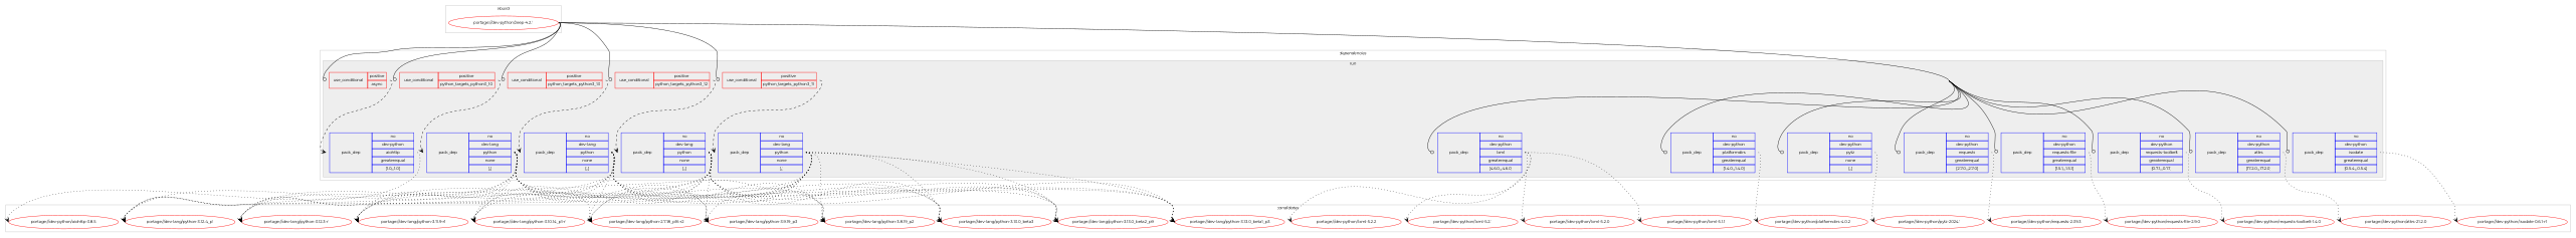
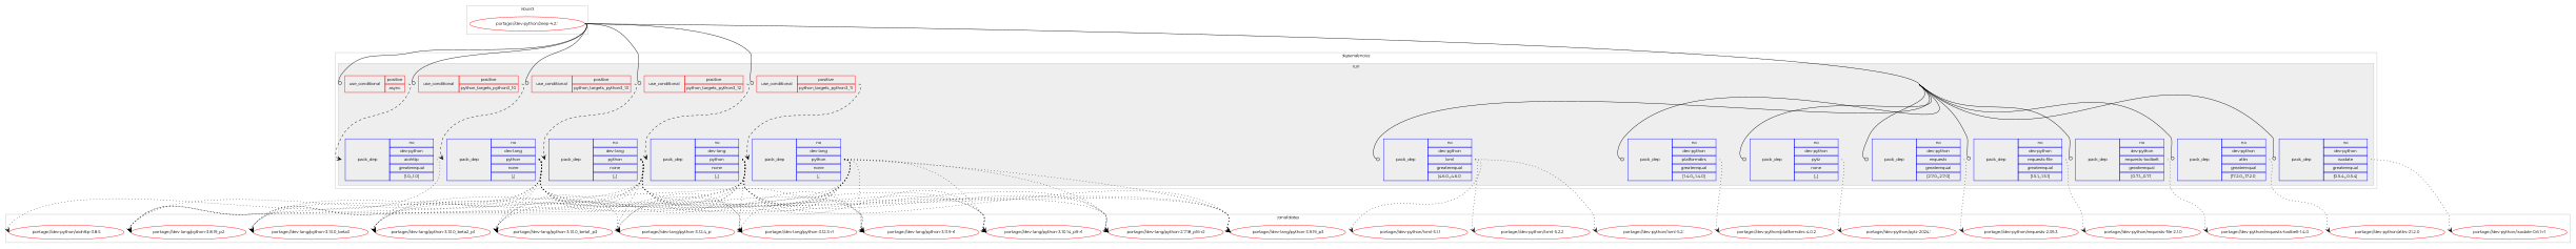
  digraph {
    compound=true
    concentrate=true
    fontname=Montserrat
    fontsize=10
    newrank=true
    rankdir=TB
    ranksep=1.5
    node [color=red fontname=Montserrat fontsize=10]
    edge [arrowhead=vee fontname=Montserrat headport=w style=dotted tailport=e weight=100]
    n1 [label="portage://dev-python/zeep-4.2.1" width=4]
    n2 [color=blue label=<<TABLE BORDER="0" CELLBORDER="1" CELLSPACING="0" CELLPADDING="4" WIDTH="220"><TR><TD ROWSPAN="6" CELLPADDING="30">pack_dep</TD></TR><TR><TD WIDTH="110">no</TD></TR><TR><TD>dev-python</TD></TR><TR><TD>aiohttp</TD></TR><TR><TD>greaterequal</TD></TR><TR><TD>[1.0,,,1.0]</TD></TR></TABLE>> shape=none]
    n3 [label=<<TABLE BORDER="0" CELLBORDER="1" CELLSPACING="0" CELLPADDING="4"><TR><TD ROWSPAN="3" CELLPADDING="10">use_conditional</TD></TR><TR><TD>positive</TD></TR><TR><TD>async</TD></TR></TABLE>> shape=none]
    n4 [color=blue label=<<TABLE BORDER="0" CELLBORDER="1" CELLSPACING="0" CELLPADDING="4" WIDTH="220"><TR><TD ROWSPAN="6" CELLPADDING="30">pack_dep</TD></TR><TR><TD WIDTH="110">no</TD></TR><TR><TD>dev-lang</TD></TR><TR><TD>python</TD></TR><TR><TD>none</TD></TR><TR><TD>[,,]</TD></TR></TABLE>> shape=none]
    n5 [label=<<TABLE BORDER="0" CELLBORDER="1" CELLSPACING="0" CELLPADDING="4"><TR><TD ROWSPAN="3" CELLPADDING="10">use_conditional</TD></TR><TR><TD>positive</TD></TR><TR><TD>python_targets_python3_10</TD></TR></TABLE>> shape=none]
    n6 [color=blue label=<<TABLE BORDER="0" CELLBORDER="1" CELLSPACING="0" CELLPADDING="4" WIDTH="220"><TR><TD ROWSPAN="6" CELLPADDING="30">pack_dep</TD></TR><TR><TD WIDTH="110">no</TD></TR><TR><TD>dev-lang</TD></TR><TR><TD>python</TD></TR><TR><TD>none</TD></TR><TR><TD>[,,]</TD></TR></TABLE>> shape=none]
    n7 [label=<<TABLE BORDER="0" CELLBORDER="1" CELLSPACING="0" CELLPADDING="4"><TR><TD ROWSPAN="3" CELLPADDING="10">use_conditional</TD></TR><TR><TD>positive</TD></TR><TR><TD>python_targets_python3_11</TD></TR></TABLE>> shape=none]
    n8 [color=blue label=<<TABLE BORDER="0" CELLBORDER="1" CELLSPACING="0" CELLPADDING="4" WIDTH="220"><TR><TD ROWSPAN="6" CELLPADDING="30">pack_dep</TD></TR><TR><TD WIDTH="110">no</TD></TR><TR><TD>dev-lang</TD></TR><TR><TD>python</TD></TR><TR><TD>none</TD></TR><TR><TD>[,,]</TD></TR></TABLE>> shape=none]
    n9 [label=<<TABLE BORDER="0" CELLBORDER="1" CELLSPACING="0" CELLPADDING="4"><TR><TD ROWSPAN="3" CELLPADDING="10">use_conditional</TD></TR><TR><TD>positive</TD></TR><TR><TD>python_targets_python3_12</TD></TR></TABLE>> shape=none]
    n10 [color=blue label=<<TABLE BORDER="0" CELLBORDER="1" CELLSPACING="0" CELLPADDING="4" WIDTH="220"><TR><TD ROWSPAN="6" CELLPADDING="30">pack_dep</TD></TR><TR><TD WIDTH="110">no</TD></TR><TR><TD>dev-lang</TD></TR><TR><TD>python</TD></TR><TR><TD>none</TD></TR><TR><TD>[,,]</TD></TR></TABLE>> shape=none]
    n11 [label=<<TABLE BORDER="0" CELLBORDER="1" CELLSPACING="0" CELLPADDING="4"><TR><TD ROWSPAN="3" CELLPADDING="10">use_conditional</TD></TR><TR><TD>positive</TD></TR><TR><TD>python_targets_python3_13</TD></TR></TABLE>> shape=none]
    n12 [color=blue label=<<TABLE BORDER="0" CELLBORDER="1" CELLSPACING="0" CELLPADDING="4" WIDTH="220"><TR><TD ROWSPAN="6" CELLPADDING="30">pack_dep</TD></TR><TR><TD WIDTH="110">no</TD></TR><TR><TD>dev-python</TD></TR><TR><TD>attrs</TD></TR><TR><TD>greaterequal</TD></TR><TR><TD>[17.2.0,,,17.2.0]</TD></TR></TABLE>> shape=none]
    n13 [color=blue label=<<TABLE BORDER="0" CELLBORDER="1" CELLSPACING="0" CELLPADDING="4" WIDTH="220"><TR><TD ROWSPAN="6" CELLPADDING="30">pack_dep</TD></TR><TR><TD WIDTH="110">no</TD></TR><TR><TD>dev-python</TD></TR><TR><TD>isodate</TD></TR><TR><TD>greaterequal</TD></TR><TR><TD>[0.5.4,,,0.5.4]</TD></TR></TABLE>> shape=none]
    n14 [color=blue label=<<TABLE BORDER="0" CELLBORDER="1" CELLSPACING="0" CELLPADDING="4" WIDTH="220"><TR><TD ROWSPAN="6" CELLPADDING="30">pack_dep</TD></TR><TR><TD WIDTH="110">no</TD></TR><TR><TD>dev-python</TD></TR><TR><TD>lxml</TD></TR><TR><TD>greaterequal</TD></TR><TR><TD>[4.6.0,,,4.6.0]</TD></TR></TABLE>> shape=none]
    n15 [color=blue label=<<TABLE BORDER="0" CELLBORDER="1" CELLSPACING="0" CELLPADDING="4" WIDTH="220"><TR><TD ROWSPAN="6" CELLPADDING="30">pack_dep</TD></TR><TR><TD WIDTH="110">no</TD></TR><TR><TD>dev-python</TD></TR><TR><TD>platformdirs</TD></TR><TR><TD>greaterequal</TD></TR><TR><TD>[1.4.0,,,1.4.0]</TD></TR></TABLE>> shape=none]
    n16 [color=blue label=<<TABLE BORDER="0" CELLBORDER="1" CELLSPACING="0" CELLPADDING="4" WIDTH="220"><TR><TD ROWSPAN="6" CELLPADDING="30">pack_dep</TD></TR><TR><TD WIDTH="110">no</TD></TR><TR><TD>dev-python</TD></TR><TR><TD>pytz</TD></TR><TR><TD>none</TD></TR><TR><TD>[,,]</TD></TR></TABLE>> shape=none]
    n17 [color=blue label=<<TABLE BORDER="0" CELLBORDER="1" CELLSPACING="0" CELLPADDING="4" WIDTH="220"><TR><TD ROWSPAN="6" CELLPADDING="30">pack_dep</TD></TR><TR><TD WIDTH="110">no</TD></TR><TR><TD>dev-python</TD></TR><TR><TD>requests</TD></TR><TR><TD>greaterequal</TD></TR><TR><TD>[2.7.0,,,2.7.0]</TD></TR></TABLE>> shape=none]
    n18 [color=blue label=<<TABLE BORDER="0" CELLBORDER="1" CELLSPACING="0" CELLPADDING="4" WIDTH="220"><TR><TD ROWSPAN="6" CELLPADDING="30">pack_dep</TD></TR><TR><TD WIDTH="110">no</TD></TR><TR><TD>dev-python</TD></TR><TR><TD>requests-file</TD></TR><TR><TD>greaterequal</TD></TR><TR><TD>[1.5.1,,,1.5.1]</TD></TR></TABLE>> shape=none]
    n19 [color=blue label=<<TABLE BORDER="0" CELLBORDER="1" CELLSPACING="0" CELLPADDING="4" WIDTH="220"><TR><TD ROWSPAN="6" CELLPADDING="30">pack_dep</TD></TR><TR><TD WIDTH="110">no</TD></TR><TR><TD>dev-python</TD></TR><TR><TD>requests-toolbelt</TD></TR><TR><TD>greaterequal</TD></TR><TR><TD>[0.7.1,,,0.7.1]</TD></TR></TABLE>> shape=none]
    n20 [label="portage://dev-python/aiohttp-3.8.5" width=4]
    n21 [label="portage://dev-lang/python-2.7.18_p16-r2" width=4]
-   n22 [label="portage://dev-lang/python-3.10.14_p1-r1" width=4]
+   n22 [label="portage://dev-lang/python-3.10.14_p9-r1" width=4]
    n23 [label="portage://dev-lang/python-3.11.9-r1" width=4]
    n24 [label="portage://dev-lang/python-3.12.3-r1" width=4]
    n25 [label="portage://dev-lang/python-3.12.4_p1" width=4]
    n26 [label="portage://dev-lang/python-3.13.0_beta1_p3" width=4]
-   n27 [label="portage://dev-lang/python-3.13.0_beta2_p9" width=4]
+   n27 [label="portage://dev-lang/python-3.13.0_beta2_p1" width=4]
    n28 [label="portage://dev-lang/python-3.13.0_beta3" width=4]
    n29 [label="portage://dev-lang/python-3.8.19_p2" width=4]
    n30 [label="portage://dev-lang/python-3.9.19_p3" width=4]
    n31 [label="portage://dev-python/attrs-21.2.0" width=4]
    n32 [label="portage://dev-python/isodate-0.6.1-r1" width=4]
    n33 [label="portage://dev-python/lxml-5.1.1" width=4]
-   n34 [label="portage://dev-python/lxml-5.2.0" width=4]
    n35 [label="portage://dev-python/lxml-5.2.1" width=4]
    n36 [label="portage://dev-python/lxml-5.2.2" width=4]
    n37 [label="portage://dev-python/platformdirs-4.0.2" width=4]
    n38 [label="portage://dev-python/pytz-2024.1" width=4]
    n39 [label="portage://dev-python/requests-2.39.3" width=4]
-   n40 [label="portage://dev-python/requests-file-2.9.0" width=4]
+   n40 [label="portage://dev-python/requests-file-2.1.0" width=4]
    n41 [label="portage://dev-python/requests-toolbelt-1.4.0" width=4]
    subgraph cluster_1 {
      color=gray
      label=<<i>ebuild</i>>
      rank=same
      n1
    }
    subgraph cluster_2 {
      color=gray
      label=<<i>dependencies</i>>
      subgraph cluster_3 {
        color=gray
        fillcolor="#eeeeee"
        label=<<i>compile</i>>
        style=filled
      }
      subgraph cluster_4 {
        color=gray
        fillcolor="#eeeeee"
        label=<<i>compile and run</i>>
        style=filled
      }
      subgraph cluster_5 {
        color=gray
        fillcolor="#eeeeee"
        label=<<i>run</i>>
        style=filled
        subgraph sub_6 {
          color=gray
          fillcolor="#eeeeee"
          label=<<i>run</i>>
          style=filled
          n3
          subgraph sub_7 {
            color=gray
            fillcolor="#eeeeee"
            label=<<i>run</i>>
            style=filled
            n2
          }
        }
        subgraph sub_8 {
          color=gray
          fillcolor="#eeeeee"
          label=<<i>run</i>>
          style=filled
          n5
          subgraph sub_9 {
            color=gray
            fillcolor="#eeeeee"
            label=<<i>run</i>>
            style=filled
            n4
          }
        }
        subgraph sub_10 {
          color=gray
          fillcolor="#eeeeee"
          label=<<i>run</i>>
          style=filled
          n7
          subgraph sub_11 {
            color=gray
            fillcolor="#eeeeee"
            label=<<i>run</i>>
            style=filled
            n6
          }
        }
        subgraph sub_12 {
          color=gray
          fillcolor="#eeeeee"
          label=<<i>run</i>>
          style=filled
          n9
          subgraph sub_13 {
            color=gray
            fillcolor="#eeeeee"
            label=<<i>run</i>>
            style=filled
            n8
          }
        }
        subgraph sub_14 {
          color=gray
          fillcolor="#eeeeee"
          label=<<i>run</i>>
          style=filled
          n11
          subgraph sub_15 {
            color=gray
            fillcolor="#eeeeee"
            label=<<i>run</i>>
            style=filled
            n10
          }
        }
        subgraph sub_16 {
          color=gray
          fillcolor="#eeeeee"
          label=<<i>run</i>>
          style=filled
          n12
        }
        subgraph sub_17 {
          color=gray
          fillcolor="#eeeeee"
          label=<<i>run</i>>
          style=filled
          n13
        }
        subgraph sub_18 {
          color=gray
          fillcolor="#eeeeee"
          label=<<i>run</i>>
          style=filled
          n14
        }
        subgraph sub_19 {
          color=gray
          fillcolor="#eeeeee"
          label=<<i>run</i>>
          style=filled
          n15
        }
        subgraph sub_20 {
          color=gray
          fillcolor="#eeeeee"
          label=<<i>run</i>>
          style=filled
          n16
        }
        subgraph sub_21 {
          color=gray
          fillcolor="#eeeeee"
          label=<<i>run</i>>
          style=filled
          n17
        }
        subgraph sub_22 {
          color=gray
          fillcolor="#eeeeee"
          label=<<i>run</i>>
          style=filled
          n18
        }
        subgraph sub_23 {
          color=gray
          fillcolor="#eeeeee"
          label=<<i>run</i>>
          style=filled
          n19
        }
      }
    }
    subgraph cluster_24 {
      color=gray
      label=<<i>candidates</i>>
      rank=same
      subgraph sub_25 {
        color=black
        label=<<i>candidates</i>>
        nodesep=1
        rank=same
        n20
      }
      subgraph sub_26 {
        color=black
        label=<<i>candidates</i>>
        nodesep=1
        rank=same
        n21
        n22
        n23
        n24
        n25
        n26
        n27
        n28
        n29
        n30
      }
      subgraph sub_27 {
        color=black
        label=<<i>candidates</i>>
        nodesep=1
        rank=same
        n21
        n22
        n23
        n24
        n25
        n26
        n27
        n28
        n29
        n30
      }
      subgraph sub_28 {
        color=black
        label=<<i>candidates</i>>
        nodesep=1
        rank=same
        n21
        n22
        n23
        n24
        n25
        n26
        n27
        n28
        n29
        n30
      }
      subgraph sub_29 {
        color=black
        label=<<i>candidates</i>>
        nodesep=1
        rank=same
        n21
        n22
        n23
        n24
        n25
        n26
        n27
        n28
        n29
        n30
      }
      subgraph sub_30 {
        color=black
        label=<<i>candidates</i>>
        nodesep=1
        rank=same
        n31
      }
      subgraph sub_31 {
        color=black
        label=<<i>candidates</i>>
        nodesep=1
        rank=same
        n32
      }
      subgraph sub_32 {
        color=black
        label=<<i>candidates</i>>
        nodesep=1
        rank=same
        n33
-       n34
        n35
        n36
      }
      subgraph sub_33 {
        color=black
        label=<<i>candidates</i>>
        nodesep=1
        rank=same
        n37
      }
      subgraph sub_34 {
        color=black
        label=<<i>candidates</i>>
        nodesep=1
        rank=same
        n38
      }
      subgraph sub_35 {
        color=black
        label=<<i>candidates</i>>
        nodesep=1
        rank=same
        n39
      }
      subgraph sub_36 {
        color=black
        label=<<i>candidates</i>>
        nodesep=1
        rank=same
        n40
      }
      subgraph sub_37 {
        color=black
        label=<<i>candidates</i>>
        nodesep=1
        rank=same
        n41
      }
    }
    n1 -> n3 [arrowhead=odot style=solid weight=20]
    n1 -> n5 [arrowhead=odot style=solid weight=20]
    n1 -> n7 [arrowhead=odot style=solid weight=20]
    n1 -> n9 [arrowhead=odot style=solid weight=20]
    n1 -> n11 [arrowhead=odot style=solid weight=20]
    n1 -> n12 [arrowhead=odot style=solid weight=20]
    n1 -> n13 [arrowhead=odot style=solid weight=20]
    n1 -> n14 [arrowhead=odot style=solid weight=20]
    n1 -> n15 [arrowhead=odot style=solid weight=20]
    n1 -> n16 [arrowhead=odot style=solid weight=20]
    n1 -> n17 [arrowhead=odot style=solid weight=20]
    n1 -> n18 [arrowhead=odot style=solid weight=20]
    n1 -> n19 [arrowhead=odot style=solid weight=20]
    n2 -> n20
    n3 -> n2 [style=dashed weight=20]
    n4 -> n21
    n4 -> n22
    n4 -> n23
    n4 -> n24
    n4 -> n25
    n4 -> n26
    n4 -> n27
    n4 -> n28
    n4 -> n29
    n4 -> n30
    n5 -> n4 [style=dashed weight=20]
    n6 -> n21
    n6 -> n22
    n6 -> n23
    n6 -> n24
    n6 -> n25
    n6 -> n26
    n6 -> n27
    n6 -> n28
    n6 -> n29
    n6 -> n30
    n7 -> n6 [style=dashed weight=20]
    n8 -> n21
    n8 -> n22
    n8 -> n23
    n8 -> n24
    n8 -> n25
    n8 -> n26
    n8 -> n27
    n8 -> n28
    n8 -> n29
    n8 -> n30
    n9 -> n8 [style=dashed weight=20]
    n10 -> n21
    n10 -> n22
    n10 -> n23
    n10 -> n24
    n10 -> n25
    n10 -> n26
    n10 -> n27
    n10 -> n28
    n10 -> n29
    n10 -> n30
    n11 -> n10 [style=dashed weight=20]
    n12 -> n31
    n13 -> n32
    n14 -> n33
-   n14 -> n34
    n14 -> n35
    n14 -> n36
    n15 -> n37
    n16 -> n38
    n17 -> n39
    n18 -> n40
    n19 -> n41
  }
